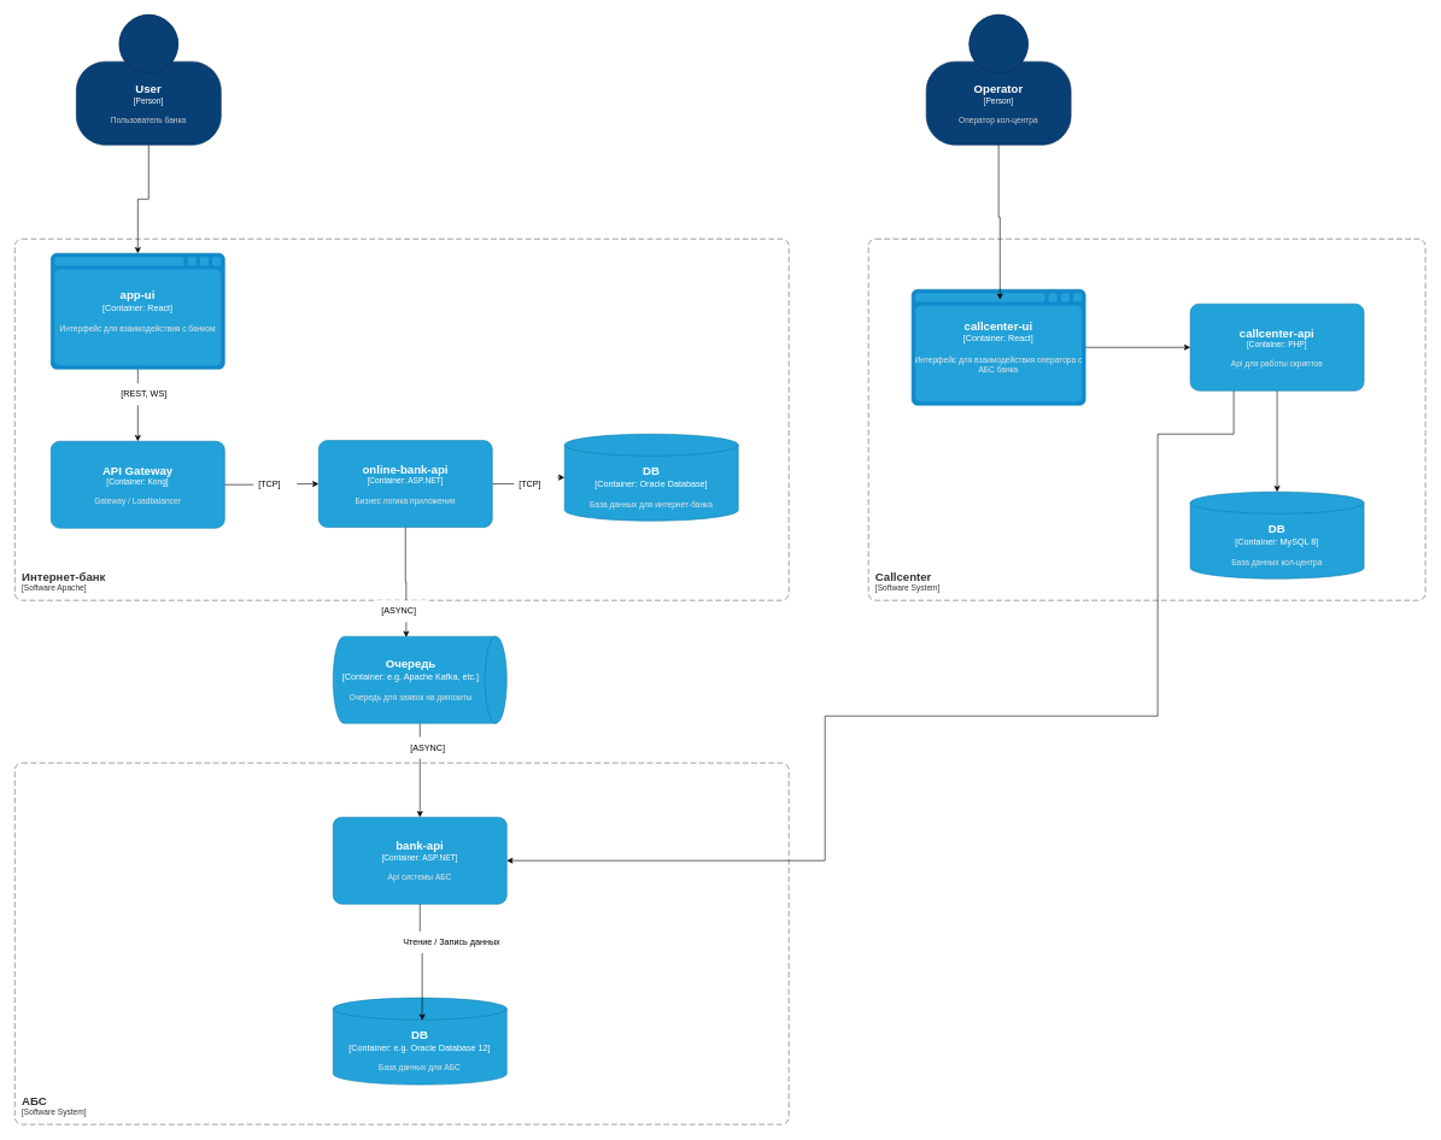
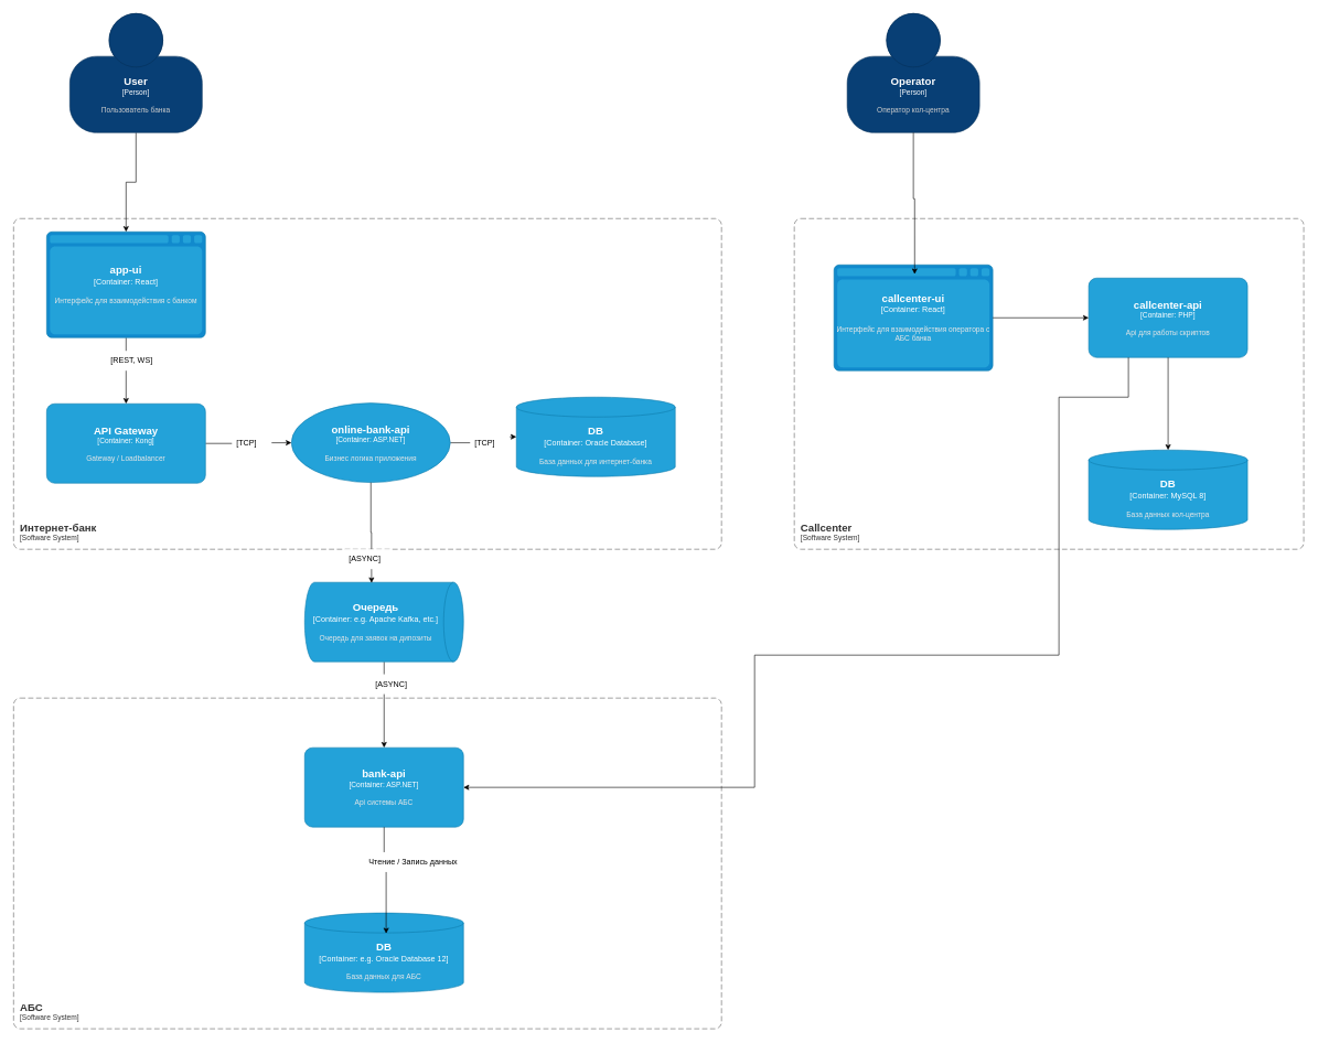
  <mxCell id="0" />
  <mxCell id="1" parent="0" />
- <mxCell id="2" value="&lt;font style=&quot;font-size: 16px&quot;&gt;&lt;b&gt;&lt;div style=&quot;text-align: left&quot;&gt;Интернет-банк&lt;/div&gt;&lt;/b&gt;&lt;/font&gt;&lt;div style=&quot;text-align: left&quot;&gt;[Software Apache]&lt;/div&gt;" style="rounded=1;fontSize=11;whiteSpace=wrap;html=1;dashed=1;arcSize=20;fillColor=none;strokeColor=#666666;fontColor=#333333;labelBackgroundColor=none;align=left;verticalAlign=bottom;labelBorderColor=none;spacingTop=0;spacing=10;dashPattern=8 4;metaEdit=1;rotatable=0;perimeter=rectanglePerimeter;noLabel=0;labelPadding=0;allowArrows=0;connectable=0;expand=0;recursiveResize=0;editable=1;pointerEvents=0;absoluteArcSize=1;points=[[0.25,0,0],[0.5,0,0],[0.75,0,0],[1,0.25,0],[1,0.5,0],[1,0.75,0],[0.75,1,0],[0.5,1,0],[0.25,1,0],[0,0.75,0],[0,0.5,0],[0,0.25,0]];" parent="1" vertex="1"><mxGeometry x="20" y="330" width="1070" height="500" as="geometry" /></mxCell>
+ <mxCell id="2" value="&lt;font style=&quot;font-size: 16px&quot;&gt;&lt;b&gt;&lt;div style=&quot;text-align: left&quot;&gt;Интернет-банк&lt;/div&gt;&lt;/b&gt;&lt;/font&gt;&lt;div style=&quot;text-align: left&quot;&gt;[Software System]&lt;/div&gt;" style="rounded=1;fontSize=11;whiteSpace=wrap;html=1;dashed=1;arcSize=20;fillColor=none;strokeColor=#666666;fontColor=#333333;labelBackgroundColor=none;align=left;verticalAlign=bottom;labelBorderColor=none;spacingTop=0;spacing=10;dashPattern=8 4;metaEdit=1;rotatable=0;perimeter=rectanglePerimeter;noLabel=0;labelPadding=0;allowArrows=0;connectable=0;expand=0;recursiveResize=0;editable=1;pointerEvents=0;absoluteArcSize=1;points=[[0.25,0,0],[0.5,0,0],[0.75,0,0],[1,0.25,0],[1,0.5,0],[1,0.75,0],[0.75,1,0],[0.5,1,0],[0.25,1,0],[0,0.75,0],[0,0.5,0],[0,0.25,0]];" parent="1" vertex="1"><mxGeometry x="20" y="330" width="1070" height="500" as="geometry" /></mxCell>
  <mxCell id="3" value="&lt;font style=&quot;font-size: 16px&quot;&gt;&lt;b&gt;&lt;div style=&quot;text-align: left&quot;&gt;АБС&lt;/div&gt;&lt;/b&gt;&lt;/font&gt;&lt;div style=&quot;text-align: left&quot;&gt;[Software System]&lt;/div&gt;" style="rounded=1;fontSize=11;whiteSpace=wrap;html=1;dashed=1;arcSize=20;fillColor=none;strokeColor=#666666;fontColor=#333333;labelBackgroundColor=none;align=left;verticalAlign=bottom;labelBorderColor=none;spacingTop=0;spacing=10;dashPattern=8 4;metaEdit=1;rotatable=0;perimeter=rectanglePerimeter;noLabel=0;labelPadding=0;allowArrows=0;connectable=0;expand=0;recursiveResize=0;editable=1;pointerEvents=0;absoluteArcSize=1;points=[[0.25,0,0],[0.5,0,0],[0.75,0,0],[1,0.25,0],[1,0.5,0],[1,0.75,0],[0.75,1,0],[0.5,1,0],[0.25,1,0],[0,0.75,0],[0,0.5,0],[0,0.25,0]];" parent="1" vertex="1"><mxGeometry x="20" y="1055" width="1070" height="500" as="geometry" /></mxCell>
  <mxCell id="4" style="edgeStyle=orthogonalEdgeStyle;rounded=0;orthogonalLoop=1;jettySize=auto;html=1;" parent="1" source="5" target="7" edge="1"><mxGeometry relative="1" as="geometry" /></mxCell>
  <mxCell id="5" value="&lt;font style=&quot;font-size: 16px&quot;&gt;&lt;b&gt;app-ui&lt;/b&gt;&lt;/font&gt;&lt;div&gt;[Container:&amp;nbsp;React]&lt;/div&gt;&lt;br&gt;&lt;div&gt;&lt;font style=&quot;font-size: 11px&quot;&gt;&lt;font color=&quot;#E6E6E6&quot;&gt;Интерфейс для взаимодействия с банком&lt;/font&gt;&lt;/div&gt;" style="shape=mxgraph.c4.webBrowserContainer2;whiteSpace=wrap;html=1;boundedLbl=1;rounded=0;labelBackgroundColor=none;strokeColor=#118ACD;fillColor=#23A2D9;strokeColor=#118ACD;strokeColor2=#0E7DAD;fontSize=12;fontColor=#ffffff;align=center;metaEdit=1;points=[[0.5,0,0],[1,0.25,0],[1,0.5,0],[1,0.75,0],[0.5,1,0],[0,0.75,0],[0,0.5,0],[0,0.25,0]];resizable=0;" parent="1" vertex="1"><mxGeometry x="70" y="350" width="240" height="160" as="geometry" /></mxCell>
  <mxCell id="6" style="edgeStyle=orthogonalEdgeStyle;rounded=0;orthogonalLoop=1;jettySize=auto;html=1;" parent="1" source="7" target="10" edge="1"><mxGeometry relative="1" as="geometry" /></mxCell>
  <mxCell id="7" value="&lt;font style=&quot;font-size: 16px&quot;&gt;&lt;b&gt;API Gateway&lt;/b&gt;&lt;/font&gt;&lt;div&gt;[Container: Kong]&lt;/div&gt;&lt;br&gt;&lt;div&gt;&lt;font style=&quot;font-size: 11px&quot;&gt;&lt;font color=&quot;#E6E6E6&quot;&gt;Gateway / Loadbalancer&lt;/font&gt;&lt;/div&gt;" style="rounded=1;whiteSpace=wrap;html=1;fontSize=11;labelBackgroundColor=none;fillColor=#23A2D9;fontColor=#ffffff;align=center;arcSize=10;strokeColor=#0E7DAD;metaEdit=1;resizable=0;points=[[0.25,0,0],[0.5,0,0],[0.75,0,0],[1,0.25,0],[1,0.5,0],[1,0.75,0],[0.75,1,0],[0.5,1,0],[0.25,1,0],[0,0.75,0],[0,0.5,0],[0,0.25,0]];" parent="1" vertex="1"><mxGeometry x="70" y="610" width="240" height="120" as="geometry" /></mxCell>
  <mxCell id="8" value="[TCP]" style="text;html=1;align=left;verticalAlign=middle;resizable=0;points=[];autosize=1;strokeColor=none;fillColor=default;spacingLeft=5;" parent="1" vertex="1"><mxGeometry x="350" y="655" width="60" height="30" as="geometry" /></mxCell>
  <mxCell id="9" style="edgeStyle=orthogonalEdgeStyle;rounded=0;orthogonalLoop=1;jettySize=auto;html=1;" parent="1" source="10" target="11" edge="1"><mxGeometry relative="1" as="geometry" /></mxCell>
- <mxCell id="10" value="&lt;font style=&quot;font-size: 16px&quot;&gt;&lt;b&gt;online-bank-api&lt;/b&gt;&lt;/font&gt;&lt;div&gt;[Container: ASP.NET]&lt;/div&gt;&lt;br&gt;&lt;div&gt;&lt;font style=&quot;font-size: 11px&quot;&gt;&lt;font color=&quot;#E6E6E6&quot;&gt;Бизнес логика приложения&lt;/font&gt;&lt;/div&gt;" style="rounded=1;whiteSpace=wrap;html=1;fontSize=11;labelBackgroundColor=none;fillColor=#23A2D9;fontColor=#ffffff;align=center;arcSize=10;strokeColor=#0E7DAD;metaEdit=1;resizable=0;points=[[0.25,0,0],[0.5,0,0],[0.75,0,0],[1,0.25,0],[1,0.5,0],[1,0.75,0],[0.75,1,0],[0.5,1,0],[0.25,1,0],[0,0.75,0],[0,0.5,0],[0,0.25,0]];" parent="1" vertex="1"><mxGeometry x="440" y="609" width="240" height="120" as="geometry" /></mxCell>
+ <mxCell id="10" value="&lt;font style=&quot;font-size: 16px&quot;&gt;&lt;b&gt;online-bank-api&lt;/b&gt;&lt;/font&gt;&lt;div&gt;[Container: ASP.NET]&lt;/div&gt;&lt;br&gt;&lt;div&gt;&lt;font style=&quot;font-size: 11px&quot;&gt;&lt;font color=&quot;#E6E6E6&quot;&gt;Бизнес логика приложения&lt;/font&gt;&lt;/div&gt;" style="ellipse;whiteSpace=wrap;html=1;fontSize=11;labelBackgroundColor=none;fillColor=#23A2D9;fontColor=#ffffff;align=center;arcSize=10;strokeColor=#0E7DAD;metaEdit=1;resizable=0;points=[[0.25,0,0],[0.5,0,0],[0.75,0,0],[1,0.25,0],[1,0.5,0],[1,0.75,0],[0.75,1,0],[0.5,1,0],[0.25,1,0],[0,0.75,0],[0,0.5,0],[0,0.25,0]];" parent="1" vertex="1"><mxGeometry x="440" y="609" width="240" height="120" as="geometry" /></mxCell>
  <mxCell id="11" value="&lt;font style=&quot;font-size: 16px&quot;&gt;&lt;b&gt;DB&lt;/b&gt;&lt;/font&gt;&lt;div&gt;[Container:&amp;nbsp;Oracle Database]&lt;/div&gt;&lt;br&gt;&lt;div&gt;&lt;font style=&quot;font-size: 11px&quot;&gt;&lt;font color=&quot;#E6E6E6&quot;&gt;База данных для интернет-банка&lt;/font&gt;&lt;/div&gt;" style="shape=cylinder3;size=15;whiteSpace=wrap;html=1;boundedLbl=1;rounded=0;labelBackgroundColor=none;fillColor=#23A2D9;fontSize=12;fontColor=#ffffff;align=center;strokeColor=#0E7DAD;metaEdit=1;points=[[0.5,0,0],[1,0.25,0],[1,0.5,0],[1,0.75,0],[0.5,1,0],[0,0.75,0],[0,0.5,0],[0,0.25,0]];resizable=0;" parent="1" vertex="1"><mxGeometry x="780" y="600" width="240" height="120" as="geometry" /></mxCell>
  <mxCell id="12" value="[REST, WS]" style="text;html=1;align=left;verticalAlign=middle;resizable=0;points=[];autosize=1;strokeColor=none;fillColor=default;spacingLeft=5;" parent="1" vertex="1"><mxGeometry x="160" y="530" width="90" height="30" as="geometry" /></mxCell>
  <mxCell id="13" value="[TCP]" style="text;html=1;align=left;verticalAlign=middle;resizable=0;points=[];autosize=1;strokeColor=none;fillColor=default;spacingLeft=5;" parent="1" vertex="1"><mxGeometry x="710" y="654" width="60" height="30" as="geometry" /></mxCell>
  <mxCell id="14" style="edgeStyle=orthogonalEdgeStyle;rounded=0;orthogonalLoop=1;jettySize=auto;html=1;" parent="1" source="15" target="17" edge="1"><mxGeometry relative="1" as="geometry" /></mxCell>
  <mxCell id="15" value="&lt;font style=&quot;font-size: 16px&quot;&gt;&lt;b&gt;Очередь&lt;/b&gt;&lt;/font&gt;&lt;div&gt;[Container:&amp;nbsp;e.g. Apache Kafka, etc.]&lt;/div&gt;&lt;br&gt;&lt;div&gt;&lt;font style=&quot;font-size: 11px&quot;&gt;&lt;font color=&quot;#E6E6E6&quot;&gt;Очередь для заявок на дипозиты&lt;/font&gt;&lt;/div&gt;" style="shape=cylinder3;size=15;direction=south;whiteSpace=wrap;html=1;boundedLbl=1;rounded=0;labelBackgroundColor=none;fillColor=#23A2D9;fontSize=12;fontColor=#ffffff;align=center;strokeColor=#0E7DAD;metaEdit=1;points=[[0.5,0,0],[1,0.25,0],[1,0.5,0],[1,0.75,0],[0.5,1,0],[0,0.75,0],[0,0.5,0],[0,0.25,0]];resizable=0;" parent="1" vertex="1"><mxGeometry x="460" y="880" width="240" height="120" as="geometry" /></mxCell>
  <mxCell id="16" style="edgeStyle=orthogonalEdgeStyle;rounded=0;orthogonalLoop=1;jettySize=auto;html=1;entryX=0.008;entryY=0.579;entryDx=0;entryDy=0;entryPerimeter=0;" parent="1" source="10" target="15" edge="1"><mxGeometry relative="1" as="geometry" /></mxCell>
  <mxCell id="17" value="&lt;font style=&quot;font-size: 16px&quot;&gt;&lt;b&gt;bank-api&lt;/b&gt;&lt;/font&gt;&lt;div&gt;[Container: ASP.NET]&lt;/div&gt;&lt;br&gt;&lt;div&gt;&lt;font style=&quot;font-size: 11px&quot;&gt;&lt;font color=&quot;#E6E6E6&quot;&gt;Api системы АБС&lt;/font&gt;&lt;/div&gt;" style="rounded=1;whiteSpace=wrap;html=1;fontSize=11;labelBackgroundColor=none;fillColor=#23A2D9;fontColor=#ffffff;align=center;arcSize=10;strokeColor=#0E7DAD;metaEdit=1;resizable=0;points=[[0.25,0,0],[0.5,0,0],[0.75,0,0],[1,0.25,0],[1,0.5,0],[1,0.75,0],[0.75,1,0],[0.5,1,0],[0.25,1,0],[0,0.75,0],[0,0.5,0],[0,0.25,0]];" parent="1" vertex="1"><mxGeometry x="460" y="1130" width="240" height="120" as="geometry" /></mxCell>
  <mxCell id="18" value="&lt;font style=&quot;font-size: 16px&quot;&gt;&lt;b&gt;DB&lt;/b&gt;&lt;/font&gt;&lt;div&gt;[Container:&amp;nbsp;e.g. Oracle Database 12]&lt;/div&gt;&lt;br&gt;&lt;div&gt;&lt;font style=&quot;font-size: 11px&quot;&gt;&lt;font color=&quot;#E6E6E6&quot;&gt;База данных для АБС&lt;/font&gt;&lt;/div&gt;" style="shape=cylinder3;size=15;whiteSpace=wrap;html=1;boundedLbl=1;rounded=0;labelBackgroundColor=none;fillColor=#23A2D9;fontSize=12;fontColor=#ffffff;align=center;strokeColor=#0E7DAD;metaEdit=1;points=[[0.5,0,0],[1,0.25,0],[1,0.5,0],[1,0.75,0],[0.5,1,0],[0,0.75,0],[0,0.5,0],[0,0.25,0]];resizable=0;" parent="1" vertex="1"><mxGeometry x="460" y="1380" width="240" height="120" as="geometry" /></mxCell>
  <mxCell id="19" style="edgeStyle=orthogonalEdgeStyle;rounded=0;orthogonalLoop=1;jettySize=auto;html=1;entryX=0.513;entryY=0.258;entryDx=0;entryDy=0;entryPerimeter=0;" parent="1" source="17" target="18" edge="1"><mxGeometry relative="1" as="geometry" /></mxCell>
  <mxCell id="20" value="Чтение / Запись данных" style="text;html=1;align=left;verticalAlign=middle;resizable=0;points=[];autosize=1;strokeColor=none;fillColor=default;spacingLeft=5;" parent="1" vertex="1"><mxGeometry x="550" y="1288" width="160" height="30" as="geometry" /></mxCell>
  <mxCell id="21" value="[ASYNC]" style="text;html=1;align=left;verticalAlign=middle;resizable=0;points=[];autosize=1;strokeColor=none;fillColor=default;spacingLeft=5;" parent="1" vertex="1"><mxGeometry x="520" y="830" width="70" height="30" as="geometry" /></mxCell>
  <mxCell id="22" value="[ASYNC]" style="text;html=1;align=left;verticalAlign=middle;resizable=0;points=[];autosize=1;strokeColor=none;fillColor=default;spacingLeft=5;" parent="1" vertex="1"><mxGeometry x="560" y="1019" width="70" height="30" as="geometry" /></mxCell>
  <mxCell id="23" value="&lt;font style=&quot;font-size: 16px&quot;&gt;&lt;b&gt;&lt;div style=&quot;text-align: left&quot;&gt;Callcenter&lt;/div&gt;&lt;/b&gt;&lt;/font&gt;&lt;div style=&quot;text-align: left&quot;&gt;[Software System]&lt;/div&gt;" style="rounded=1;fontSize=11;whiteSpace=wrap;html=1;dashed=1;arcSize=20;fillColor=none;strokeColor=#666666;fontColor=#333333;labelBackgroundColor=none;align=left;verticalAlign=bottom;labelBorderColor=none;spacingTop=0;spacing=10;dashPattern=8 4;metaEdit=1;rotatable=0;perimeter=rectanglePerimeter;noLabel=0;labelPadding=0;allowArrows=0;connectable=0;expand=0;recursiveResize=0;editable=1;pointerEvents=0;absoluteArcSize=1;points=[[0.25,0,0],[0.5,0,0],[0.75,0,0],[1,0.25,0],[1,0.5,0],[1,0.75,0],[0.75,1,0],[0.5,1,0],[0.25,1,0],[0,0.75,0],[0,0.5,0],[0,0.25,0]];" parent="1" vertex="1"><mxGeometry x="1200" y="330" width="770" height="500" as="geometry" /></mxCell>
  <mxCell id="24" value="&lt;font style=&quot;font-size: 16px&quot;&gt;&lt;b&gt;callcenter-ui&lt;/b&gt;&lt;/font&gt;&lt;div&gt;[Container:&amp;nbsp;React]&lt;/div&gt;&lt;br&gt;&lt;div&gt;&lt;font style=&quot;font-size: 11px&quot;&gt;&lt;font color=&quot;#E6E6E6&quot;&gt;Интерфейс для взаимодействия оператора с АБС банка&lt;/font&gt;&lt;/div&gt;" style="shape=mxgraph.c4.webBrowserContainer2;whiteSpace=wrap;html=1;boundedLbl=1;rounded=0;labelBackgroundColor=none;strokeColor=#118ACD;fillColor=#23A2D9;strokeColor=#118ACD;strokeColor2=#0E7DAD;fontSize=12;fontColor=#ffffff;align=center;metaEdit=1;points=[[0.5,0,0],[1,0.25,0],[1,0.5,0],[1,0.75,0],[0.5,1,0],[0,0.75,0],[0,0.5,0],[0,0.25,0]];resizable=0;" parent="1" vertex="1"><mxGeometry x="1260" y="400" width="240" height="160" as="geometry" /></mxCell>
  <mxCell id="25" value="&lt;font style=&quot;font-size: 16px&quot;&gt;&lt;b&gt;DB&lt;/b&gt;&lt;/font&gt;&lt;div&gt;[Container:&amp;nbsp;MySQL 8]&lt;/div&gt;&lt;br&gt;&lt;div&gt;&lt;font style=&quot;font-size: 11px&quot;&gt;&lt;font color=&quot;#E6E6E6&quot;&gt;База данных кол-центра&lt;/font&gt;&lt;/div&gt;" style="shape=cylinder3;size=15;whiteSpace=wrap;html=1;boundedLbl=1;rounded=0;labelBackgroundColor=none;fillColor=#23A2D9;fontSize=12;fontColor=#ffffff;align=center;strokeColor=#0E7DAD;metaEdit=1;points=[[0.5,0,0],[1,0.25,0],[1,0.5,0],[1,0.75,0],[0.5,1,0],[0,0.75,0],[0,0.5,0],[0,0.25,0]];resizable=0;" parent="1" vertex="1"><mxGeometry x="1645" y="680" width="240" height="120" as="geometry" /></mxCell>
  <mxCell id="26" value="&lt;font style=&quot;font-size: 16px&quot;&gt;&lt;b&gt;callcenter-api&lt;/b&gt;&lt;/font&gt;&lt;div&gt;[Container: PHP]&lt;/div&gt;&lt;br&gt;&lt;div&gt;&lt;font style=&quot;font-size: 11px&quot;&gt;&lt;font color=&quot;#E6E6E6&quot;&gt;Api для работы скриптов&lt;/font&gt;&lt;/div&gt;" style="rounded=1;whiteSpace=wrap;html=1;fontSize=11;labelBackgroundColor=none;fillColor=#23A2D9;fontColor=#ffffff;align=center;arcSize=10;strokeColor=#0E7DAD;metaEdit=1;resizable=0;points=[[0.25,0,0],[0.5,0,0],[0.75,0,0],[1,0.25,0],[1,0.5,0],[1,0.75,0],[0.75,1,0],[0.5,1,0],[0.25,1,0],[0,0.75,0],[0,0.5,0],[0,0.25,0]];" parent="1" vertex="1"><mxGeometry x="1645" y="420" width="240" height="120" as="geometry" /></mxCell>
  <mxCell id="27" style="edgeStyle=orthogonalEdgeStyle;rounded=0;orthogonalLoop=1;jettySize=auto;html=1;entryX=0.5;entryY=0;entryDx=0;entryDy=0;entryPerimeter=0;" parent="1" source="26" target="25" edge="1"><mxGeometry relative="1" as="geometry" /></mxCell>
  <mxCell id="28" style="edgeStyle=orthogonalEdgeStyle;rounded=0;orthogonalLoop=1;jettySize=auto;html=1;entryX=0;entryY=0.5;entryDx=0;entryDy=0;entryPerimeter=0;" parent="1" source="24" target="26" edge="1"><mxGeometry relative="1" as="geometry" /></mxCell>
  <mxCell id="29" style="edgeStyle=orthogonalEdgeStyle;rounded=0;orthogonalLoop=1;jettySize=auto;html=1;entryX=1;entryY=0.5;entryDx=0;entryDy=0;entryPerimeter=0;exitX=0.25;exitY=1;exitDx=0;exitDy=0;exitPerimeter=0;" parent="1" source="26" target="17" edge="1"><mxGeometry relative="1" as="geometry"><Array as="points"><mxPoint x="1705" y="600" /><mxPoint x="1600" y="600" /><mxPoint x="1600" y="990" /><mxPoint x="1140" y="990" /><mxPoint x="1140" y="1190" /></Array></mxGeometry></mxCell>
  <mxCell id="30" value="&lt;font style=&quot;font-size: 16px&quot;&gt;&lt;b&gt;Operator&lt;/b&gt;&lt;/font&gt;&lt;div&gt;[Person]&lt;/div&gt;&lt;br&gt;&lt;div&gt;&lt;font style=&quot;font-size: 11px&quot;&gt;&lt;font color=&quot;#cccccc&quot;&gt;Оператор кол-центра&lt;/font&gt;&lt;/div&gt;" style="html=1;fontSize=11;dashed=0;whiteSpace=wrap;fillColor=#083F75;strokeColor=#06315C;fontColor=#ffffff;shape=mxgraph.c4.person2;align=center;metaEdit=1;points=[[0.5,0,0],[1,0.5,0],[1,0.75,0],[0.75,1,0],[0.5,1,0],[0.25,1,0],[0,0.75,0],[0,0.5,0]];resizable=0;" parent="1" vertex="1"><mxGeometry x="1280" y="20" width="200" height="180" as="geometry" /></mxCell>
  <mxCell id="31" style="edgeStyle=orthogonalEdgeStyle;rounded=0;orthogonalLoop=1;jettySize=auto;html=1;entryX=0.508;entryY=0.088;entryDx=0;entryDy=0;entryPerimeter=0;" parent="1" source="30" target="24" edge="1"><mxGeometry relative="1" as="geometry" /></mxCell>
  <mxCell id="32" style="edgeStyle=orthogonalEdgeStyle;rounded=0;orthogonalLoop=1;jettySize=auto;html=1;" parent="1" source="33" target="5" edge="1"><mxGeometry relative="1" as="geometry" /></mxCell>
  <mxCell id="33" value="&lt;font style=&quot;font-size: 16px&quot;&gt;&lt;b&gt;User&lt;/b&gt;&lt;/font&gt;&lt;div&gt;[Person]&lt;/div&gt;&lt;br&gt;&lt;div&gt;&lt;font style=&quot;font-size: 11px&quot;&gt;&lt;font color=&quot;#cccccc&quot;&gt;Пользователь банка&lt;/font&gt;&lt;/div&gt;" style="html=1;fontSize=11;dashed=0;whiteSpace=wrap;fillColor=#083F75;strokeColor=#06315C;fontColor=#ffffff;shape=mxgraph.c4.person2;align=center;metaEdit=1;points=[[0.5,0,0],[1,0.5,0],[1,0.75,0],[0.75,1,0],[0.5,1,0],[0.25,1,0],[0,0.75,0],[0,0.5,0]];resizable=0;" parent="1" vertex="1"><mxGeometry x="105" y="20" width="200" height="180" as="geometry" /></mxCell>
